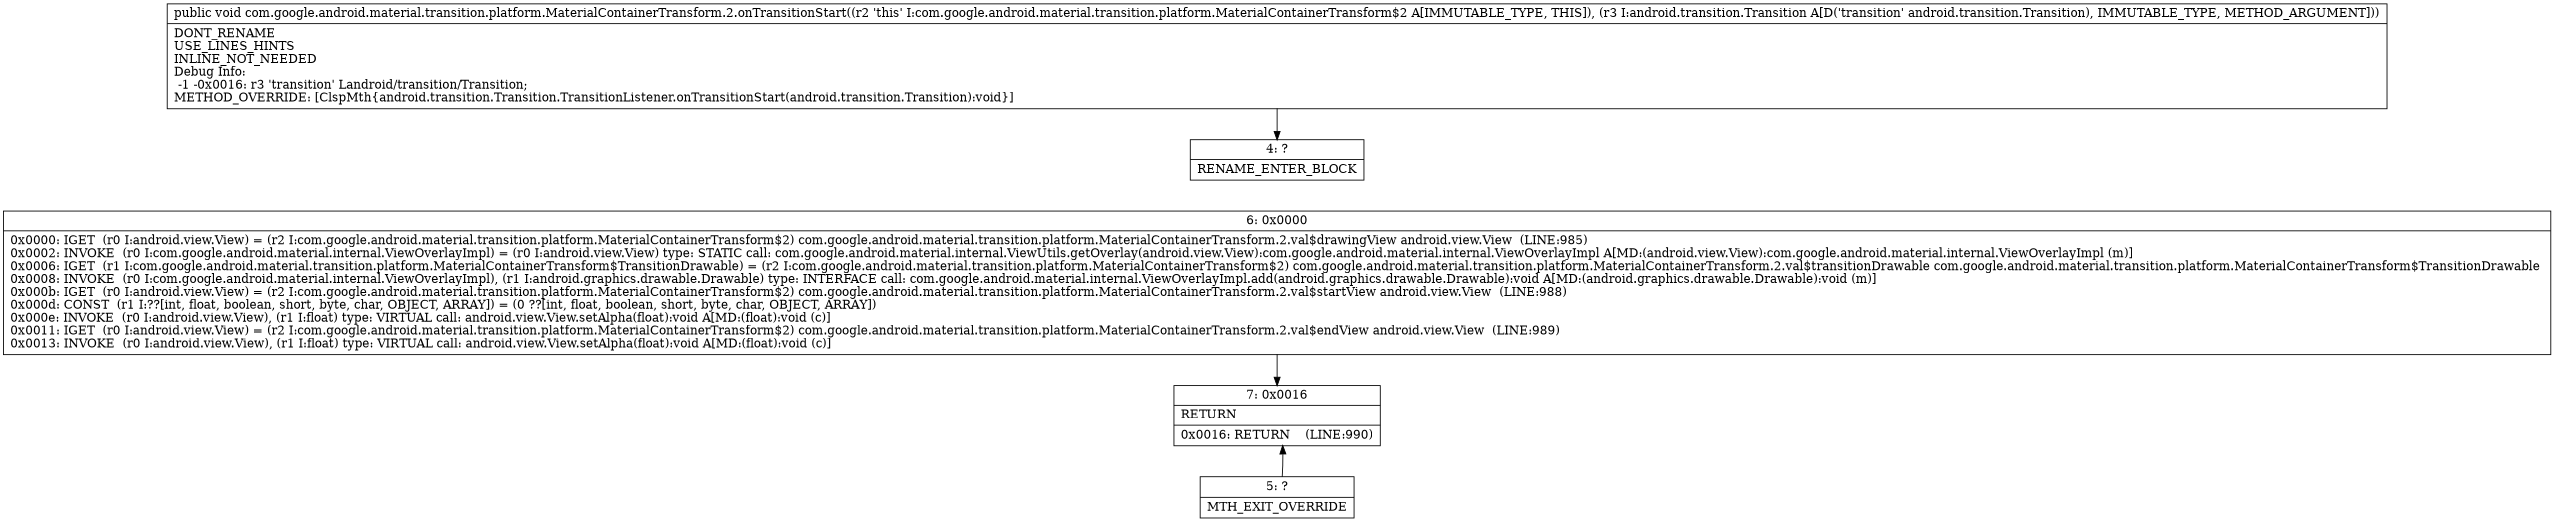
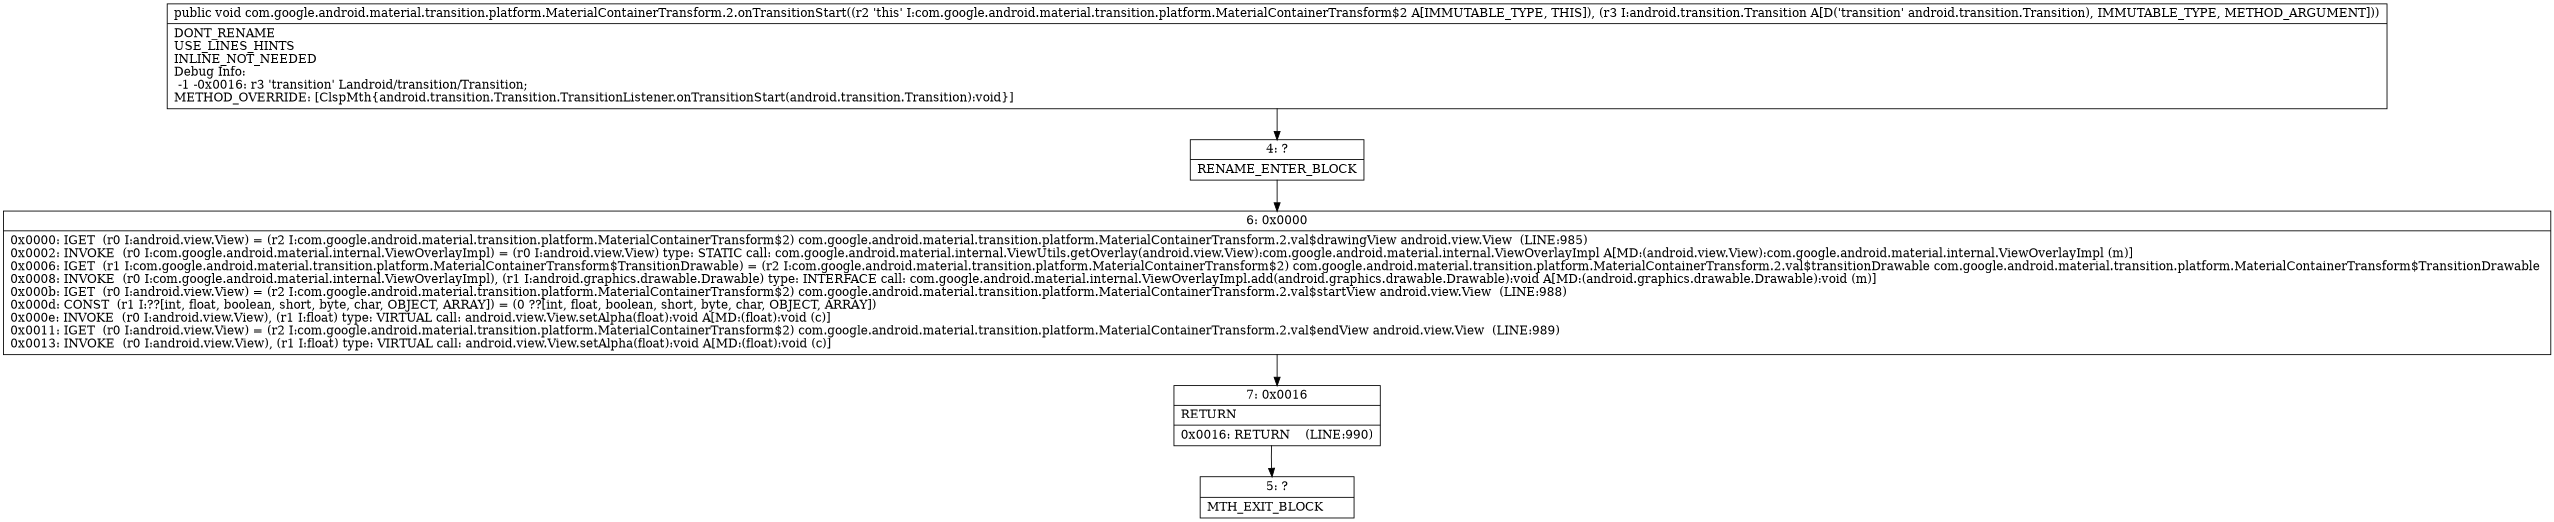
  digraph {
    node [shape=record]
    n1 [label="{4\:\ ?|RENAME_ENTER_BLOCK\l}"]
    n2 [label="{6\:\ 0x0000|0x0000: IGET  (r0 I:android.view.View) = (r2 I:com.google.android.material.transition.platform.MaterialContainerTransform$2) com.google.android.material.transition.platform.MaterialContainerTransform.2.val$drawingView android.view.View  (LINE:985)\l0x0002: INVOKE  (r0 I:com.google.android.material.internal.ViewOverlayImpl) = (r0 I:android.view.View) type: STATIC call: com.google.android.material.internal.ViewUtils.getOverlay(android.view.View):com.google.android.material.internal.ViewOverlayImpl A[MD:(android.view.View):com.google.android.material.internal.ViewOverlayImpl (m)]\l0x0006: IGET  (r1 I:com.google.android.material.transition.platform.MaterialContainerTransform$TransitionDrawable) = (r2 I:com.google.android.material.transition.platform.MaterialContainerTransform$2) com.google.android.material.transition.platform.MaterialContainerTransform.2.val$transitionDrawable com.google.android.material.transition.platform.MaterialContainerTransform$TransitionDrawable \l0x0008: INVOKE  (r0 I:com.google.android.material.internal.ViewOverlayImpl), (r1 I:android.graphics.drawable.Drawable) type: INTERFACE call: com.google.android.material.internal.ViewOverlayImpl.add(android.graphics.drawable.Drawable):void A[MD:(android.graphics.drawable.Drawable):void (m)]\l0x000b: IGET  (r0 I:android.view.View) = (r2 I:com.google.android.material.transition.platform.MaterialContainerTransform$2) com.google.android.material.transition.platform.MaterialContainerTransform.2.val$startView android.view.View  (LINE:988)\l0x000d: CONST  (r1 I:??[int, float, boolean, short, byte, char, OBJECT, ARRAY]) = (0 ??[int, float, boolean, short, byte, char, OBJECT, ARRAY]) \l0x000e: INVOKE  (r0 I:android.view.View), (r1 I:float) type: VIRTUAL call: android.view.View.setAlpha(float):void A[MD:(float):void (c)]\l0x0011: IGET  (r0 I:android.view.View) = (r2 I:com.google.android.material.transition.platform.MaterialContainerTransform$2) com.google.android.material.transition.platform.MaterialContainerTransform.2.val$endView android.view.View  (LINE:989)\l0x0013: INVOKE  (r0 I:android.view.View), (r1 I:float) type: VIRTUAL call: android.view.View.setAlpha(float):void A[MD:(float):void (c)]\l}"]
    n3 [label="{7\:\ 0x0016|RETURN\l|0x0016: RETURN    (LINE:990)\l}"]
-   n4 [label="{5\:\ ?|MTH_EXIT_OVERRIDE\l}"]
+   n4 [label="{5\:\ ?|MTH_EXIT_BLOCK\l}"]
    n5 [label="{public void com.google.android.material.transition.platform.MaterialContainerTransform.2.onTransitionStart((r2 'this' I:com.google.android.material.transition.platform.MaterialContainerTransform$2 A[IMMUTABLE_TYPE, THIS]), (r3 I:android.transition.Transition A[D('transition' android.transition.Transition), IMMUTABLE_TYPE, METHOD_ARGUMENT]))  | DONT_RENAME\lUSE_LINES_HINTS\lINLINE_NOT_NEEDED\lDebug Info:\l  \-1 \-0x0016: r3 'transition' Landroid\/transition\/Transition;\lMETHOD_OVERRIDE: [ClspMth\{android.transition.Transition.TransitionListener.onTransitionStart(android.transition.Transition):void\}]\l}"]
+   n1 -> n2
    n2 -> n3
-   n4 -> n3
+   n3 -> n4
    n5 -> n1
  }
